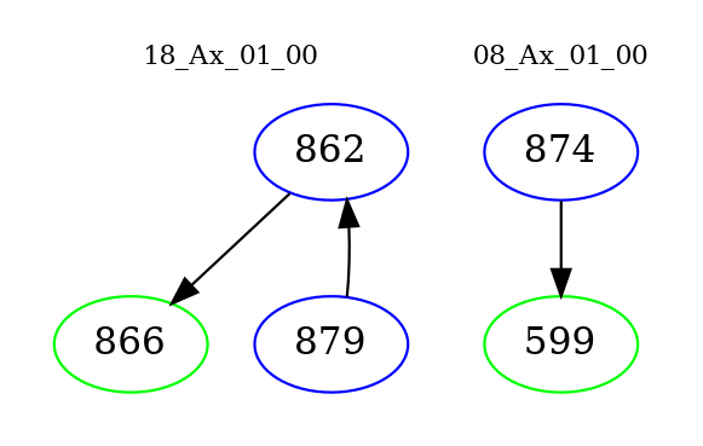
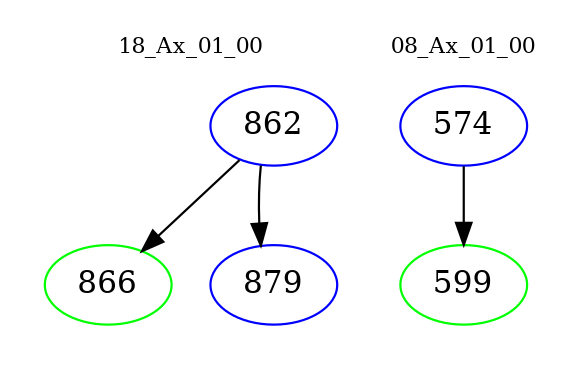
  digraph {
    node [color=blue]
    edge [color=black]
    n1 [label=862]
    n2 [color=green label=866]
    n3 [label=879]
-   n4 [label=874]
+   n4 [label=574]
    n5 [color=green label=599]
    subgraph cluster_1 {
      color=white
      fontsize=10
      label="18_Ax_01_00"
      n1
      n2
      n3
    }
    subgraph cluster_2 {
      color=white
      fontsize=10
      label="08_Ax_01_00"
      n4
      n5
    }
    n1 -> n2
-   n3 -> n1
+   n1 -> n3
    n4 -> n5
  }
